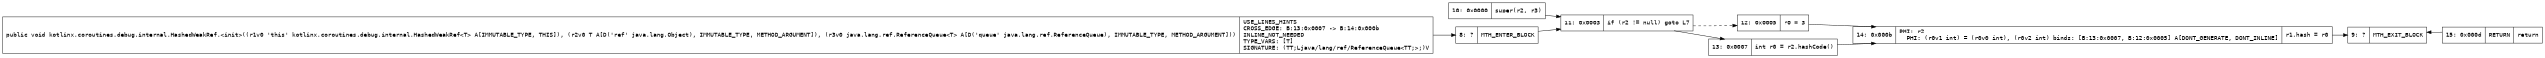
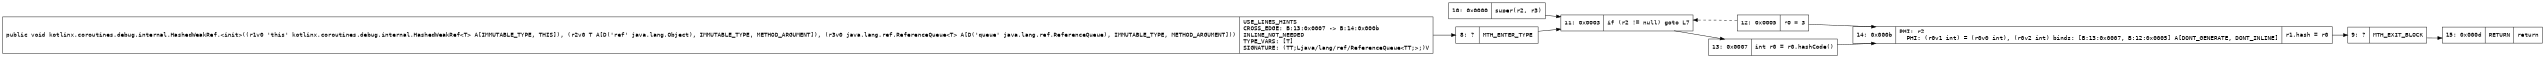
  digraph {
    fontname="DejaVu Sans Mono"
    rankdir=LR
    node [fontname="DejaVu Sans Mono" shape=record]
    edge [fontname="DejaVu Sans Mono"]
-   n1 [label="{8\:\ ?|MTH_ENTER_BLOCK\l}"]
+   n1 [label="{8\:\ ?|MTH_ENTER_TYPE\l}"]
    n2 [label="{11\:\ 0x0003|if (r2 != null) goto L7\l}"]
    n3 [label="{10\:\ 0x0000|super(r2, r3)\l}"]
    n4 [label="{12\:\ 0x0005|r0 = 3\l}"]
-   n5 [label="{13\:\ 0x0007|int r0 = r2.hashCode()\l}"]
+   n5 [label="{13\:\ 0x0007|int r0 = r0.hashCode()\l}"]
    n6 [label="{14\:\ 0x000b|PHI: r2 \l  PHI: (r0v1 int) = (r0v0 int), (r0v2 int) binds: [B:13:0x0007, B:12:0x0005] A[DONT_GENERATE, DONT_INLINE]\l|r1.hash = r0\l}"]
    n7 [label="{9\:\ ?|MTH_EXIT_BLOCK\l}"]
    n8 [label="{15\:\ 0x000d|RETURN\l|return\l}"]
    n9 [label="{public void kotlinx.coroutines.debug.internal.HashedWeakRef.\<init\>((r1v0 'this' kotlinx.coroutines.debug.internal.HashedWeakRef\<T\> A[IMMUTABLE_TYPE, THIS]), (r2v0 T A[D('ref' java.lang.Object), IMMUTABLE_TYPE, METHOD_ARGUMENT]), (r3v0 java.lang.ref.ReferenceQueue\<T\> A[D('queue' java.lang.ref.ReferenceQueue), IMMUTABLE_TYPE, METHOD_ARGUMENT]))  | USE_LINES_HINTS\lCROSS_EDGE: B:13:0x0007 \-\> B:14:0x000b\lINLINE_NOT_NEEDED\lTYPE_VARS: [T]\lSIGNATURE: (TT;Ljava\/lang\/ref\/ReferenceQueue\<TT;\>;)V\l}"]
    n1 -> n2
-   n2 -> n4 [style=dashed]
+   n4 -> n2 [style=dashed]
    n2 -> n5
    n3 -> n2
    n4 -> n6
    n5 -> n6
    n6 -> n7
-   n8 -> n7
+   n7 -> n8
    n9 -> n1
  }
